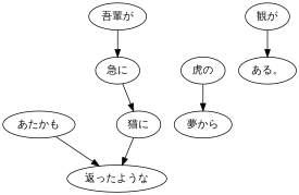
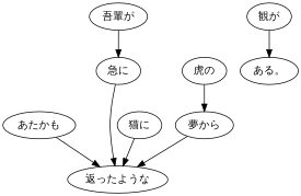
  digraph {
    fontname="Noto Serif"
    node [fontname="Noto Serif"]
    edge [fontname="Noto Serif"]
    n1 [label="あたかも"]
    n2 [label="返ったような"]
    n3 [label="吾輩が"]
    n4 [label="急に"]
    n5 [label="虎の"]
    n6 [label="夢から"]
    n7 [label="猫に"]
    n8 [label="観が"]
    n9 [label="ある。"]
    n1 -> n2
    n3 -> n4
-   n4 -> n7
+   n4 -> n2
    n5 -> n6
+   n6 -> n2
    n7 -> n2
    n8 -> n9
  }
